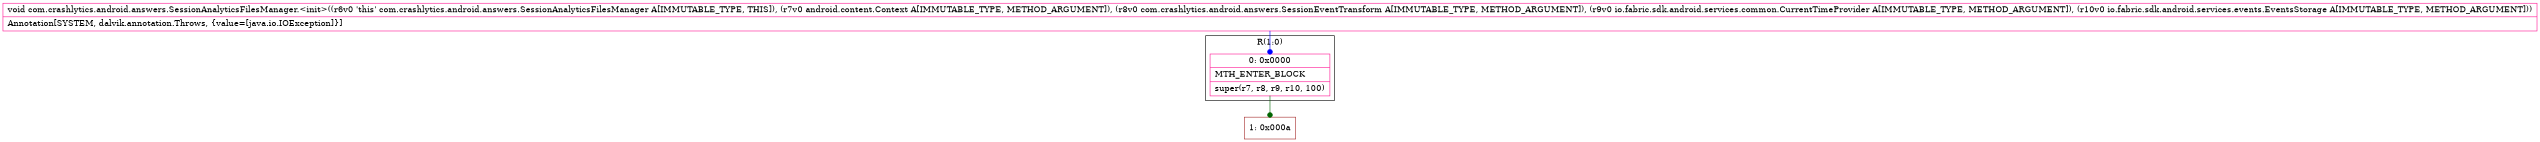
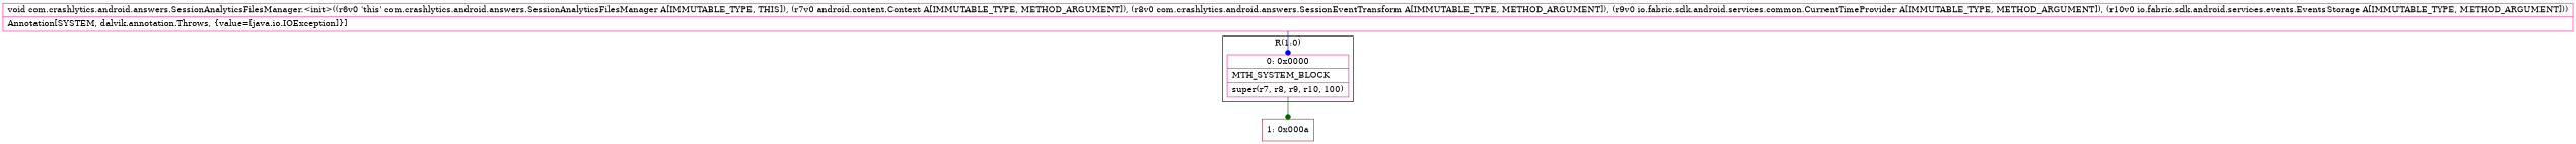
  digraph {
    node [color=deeppink shape=record]
    edge [arrowhead=dot]
-   n1 [label="{0\:\ 0x0000|MTH_ENTER_BLOCK\l|super(r7, r8, r9, r10, 100)\l}"]
+   n1 [label="{0\:\ 0x0000|MTH_SYSTEM_BLOCK\l|super(r7, r8, r9, r10, 100)\l}"]
    n2 [color=brown label="{1\:\ 0x000a}"]
    n3 [label="{void com.crashlytics.android.answers.SessionAnalyticsFilesManager.\<init\>((r6v0 'this' com.crashlytics.android.answers.SessionAnalyticsFilesManager A[IMMUTABLE_TYPE, THIS]), (r7v0 android.content.Context A[IMMUTABLE_TYPE, METHOD_ARGUMENT]), (r8v0 com.crashlytics.android.answers.SessionEventTransform A[IMMUTABLE_TYPE, METHOD_ARGUMENT]), (r9v0 io.fabric.sdk.android.services.common.CurrentTimeProvider A[IMMUTABLE_TYPE, METHOD_ARGUMENT]), (r10v0 io.fabric.sdk.android.services.events.EventsStorage A[IMMUTABLE_TYPE, METHOD_ARGUMENT]))  | Annotation[SYSTEM, dalvik.annotation.Throws, \{value=[java.io.IOException]\}]\l}"]
    subgraph cluster_1 {
      label="R(1:0)"
      n1
    }
    n1 -> n2 [color=darkgreen]
    n3 -> n1 [color=blue]
  }
